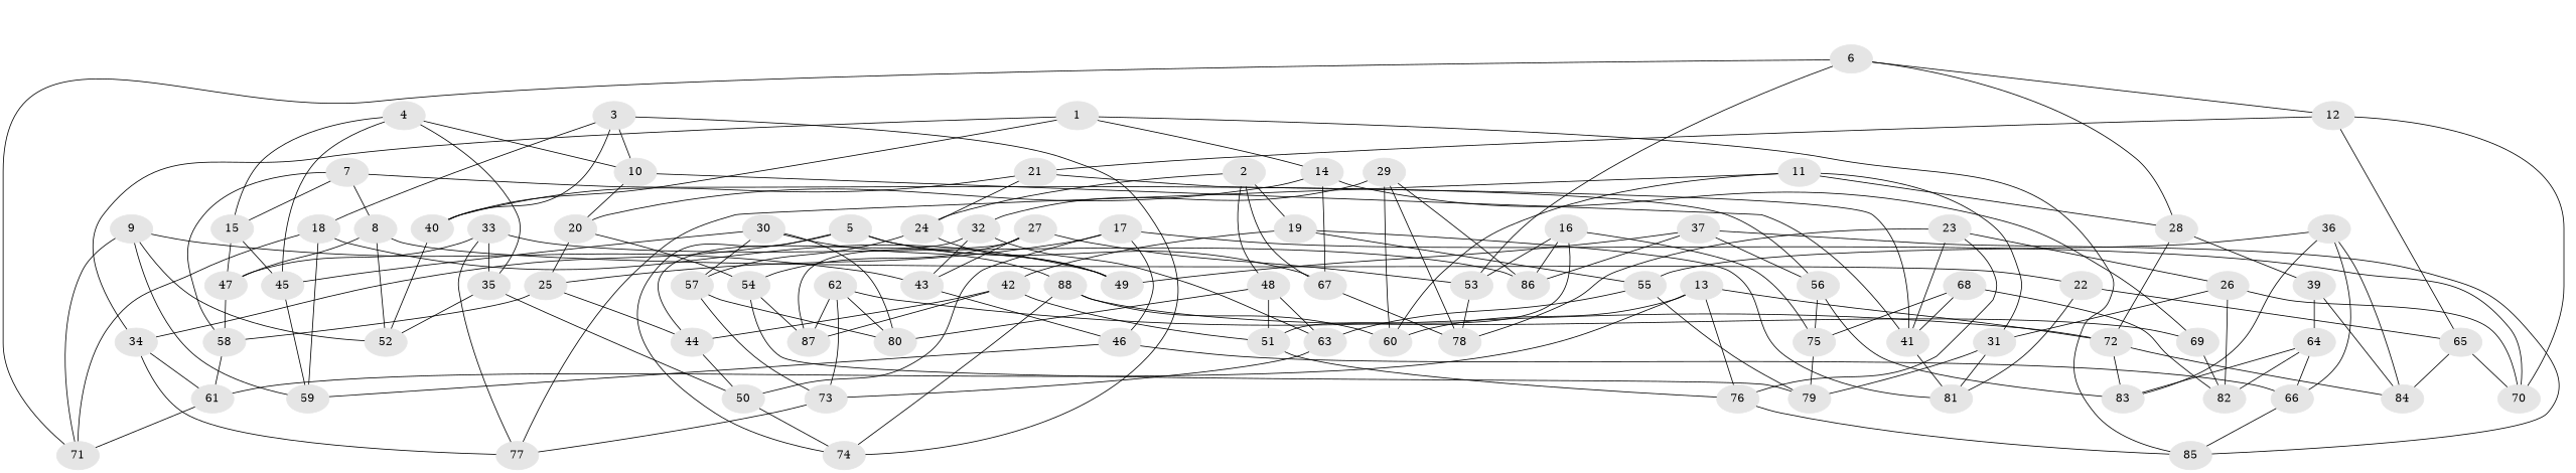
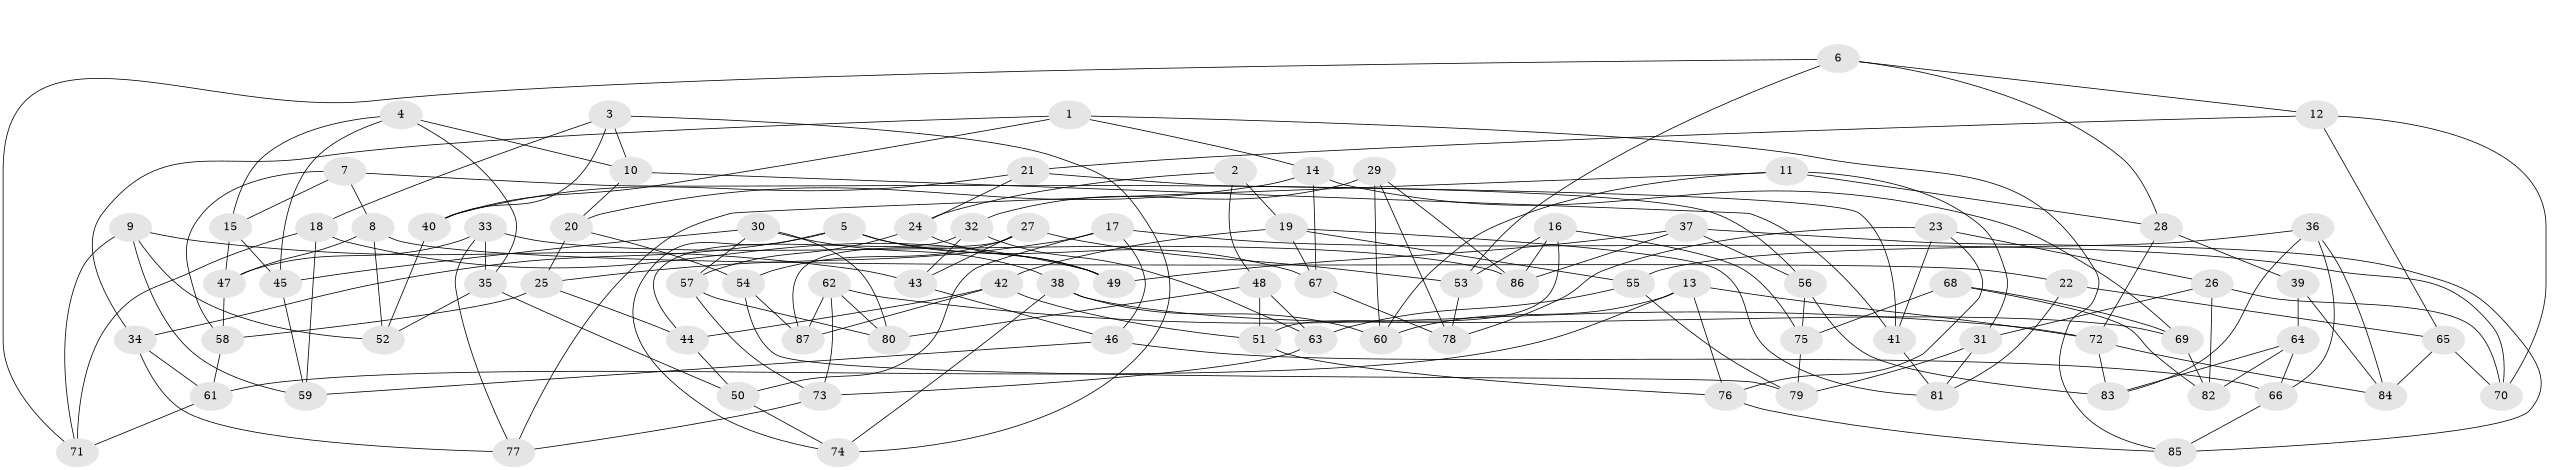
  graph {
    node [color=gray90 style=filled]
    1
    14
    34
    40
    85
    67
    20
    69
    77
    61
    52
    2
    19
    24
    48
    42
    55
    81
    49
    57
    51
    80
    63
    78
    3
    10
    18
    74
    41
    71
    59
    4
    15
    35
    45
    47
    50
    5
    6
    12
    28
    53
    21
    65
    70
    39
    72
    7
    8
    56
    58
    22
    75
    83
    9
    43
    46
    25
    54
    11
    31
    60
    79
    84
    13
    76
    64
    82
    16
    86
    17
    44
    66
    87
    68
    23
    26
    73
    27
    29
    32
    30
-   38 [label=88]
+   38
    33
    36
    37
    62
    1 -- 14
    1 -- 34
    1 -- 40
    1 -- 85
    14 -- 67
    14 -- 20
    14 -- 69
    34 -- 77
    34 -- 61
    40 -- 52
    67 -- 78
    20 -- 25
    20 -- 54
    69 -- 82
    61 -- 71
-   2 -- 67
+   19 -- 67
    2 -- 19
    2 -- 24
    2 -- 48
    19 -- 42
    19 -- 55
    19 -- 81
    24 -- 49
    24 -- 57
    48 -- 51
    48 -- 80
    48 -- 63
    42 -- 51
    42 -- 44
    42 -- 87
    55 -- 63
    55 -- 79
    57 -- 80
    57 -- 73
    51 -- 76
    63 -- 73
    3 -- 40
    3 -- 10
    3 -- 18
    3 -- 74
    10 -- 20
    10 -- 41
    18 -- 49
    18 -- 71
    18 -- 59
    41 -- 81
    4 -- 10
    4 -- 15
    4 -- 35
    4 -- 45
    15 -- 45
    15 -- 47
    35 -- 52
    35 -- 50
    45 -- 59
    47 -- 58
    50 -- 74
    5 -- 34
    5 -- 67
    5 -- 49
    5 -- 74
    6 -- 71
    6 -- 12
    6 -- 28
    6 -- 53
    12 -- 21
    12 -- 65
    12 -- 70
    28 -- 39
    28 -- 72
    53 -- 78
    21 -- 40
    21 -- 24
    21 -- 41
    65 -- 70
    65 -- 84
    39 -- 84
    39 -- 64
    72 -- 83
    72 -- 84
    7 -- 15
    7 -- 8
    7 -- 56
    7 -- 58
    8 -- 52
    8 -- 47
    8 -- 22
    56 -- 75
    56 -- 83
    58 -- 61
    22 -- 81
    22 -- 65
    75 -- 79
    9 -- 52
    9 -- 71
    9 -- 59
    9 -- 43
    43 -- 46
    46 -- 59
    46 -- 66
    25 -- 58
    25 -- 44
    54 -- 79
    54 -- 87
    11 -- 77
    11 -- 28
    11 -- 31
    11 -- 60
    31 -- 81
    31 -- 79
    13 -- 61
    13 -- 72
    13 -- 60
    13 -- 76
    76 -- 85
    64 -- 83
    64 -- 82
    64 -- 66
    16 -- 51
    16 -- 53
    16 -- 75
    16 -- 86
    17 -- 50
    17 -- 70
    17 -- 46
    17 -- 25
    44 -- 50
    66 -- 85
-   68 -- 41
+   68 -- 69
    68 -- 75
    68 -- 82
    23 -- 78
    23 -- 41
    23 -- 76
    23 -- 26
    26 -- 70
    26 -- 31
    26 -- 82
    73 -- 77
    27 -- 53
    27 -- 43
    27 -- 54
    27 -- 87
    29 -- 78
    29 -- 60
    29 -- 86
    29 -- 32
    32 -- 63
    32 -- 43
    32 -- 44
    30 -- 57
    30 -- 80
    30 -- 45
    30 -- 38
    38 -- 69
    38 -- 74
    38 -- 60
    33 -- 77
    33 -- 35
    33 -- 47
    33 -- 86
    36 -- 55
    36 -- 83
    36 -- 84
    36 -- 66
    37 -- 85
    37 -- 49
    37 -- 56
    37 -- 86
    62 -- 80
    62 -- 72
    62 -- 87
    62 -- 73
  }
